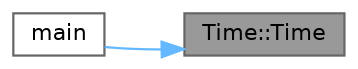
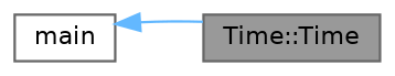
  digraph {
    rankdir=RL
    node [fontname=Helvetica fontsize=10 shape=box style=filled]
    n1 [color=gray40 fillcolor=grey60 fontcolor=black height=0.2 label="Time::Time" width=0.4]
    n2 [color=grey40 fillcolor=white height=0.2 label=main width=0.4]
-   n1 -> n2 [color=steelblue1 dir=back fontname=Helvetica fontsize=10 labelfontname=Helvetica labelfontsize=10 style=solid]
+   n2 -> n1 [color=steelblue1 dir=back fontname=Helvetica fontsize=10 labelfontname=Helvetica labelfontsize=10 style=solid]
  }
